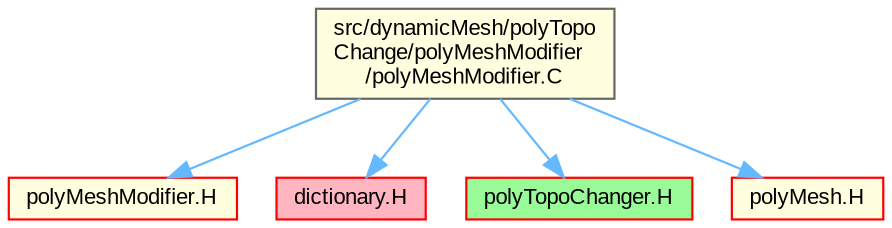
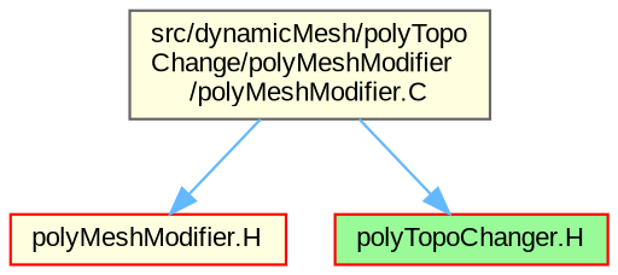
  digraph {
    fontname="Liberation Sans"
    node [color=red fillcolor=lightyellow fontname="Liberation Sans" fontsize=10 shape=box style=filled]
    edge [color=steelblue1 fontname="Liberation Sans" fontsize=10 labelfontname=Helvetica labelfontsize=10 style=solid]
    n1 [color=gray40 fontcolor=black height=0.2 label="src/dynamicMesh/polyTopo\lChange/polyMeshModifier\l/polyMeshModifier.C" width=0.4]
    n2 [height=0.2 label="polyMeshModifier.H" width=0.4]
-   n3 [fillcolor=lightpink height=0.2 label="dictionary.H" width=0.4]
    n4 [fillcolor=palegreen height=0.2 label="polyTopoChanger.H" width=0.4]
-   n5 [height=0.2 label="polyMesh.H" width=0.4]
    n1 -> n2
-   n1 -> n3
    n1 -> n4
-   n1 -> n5
  }
